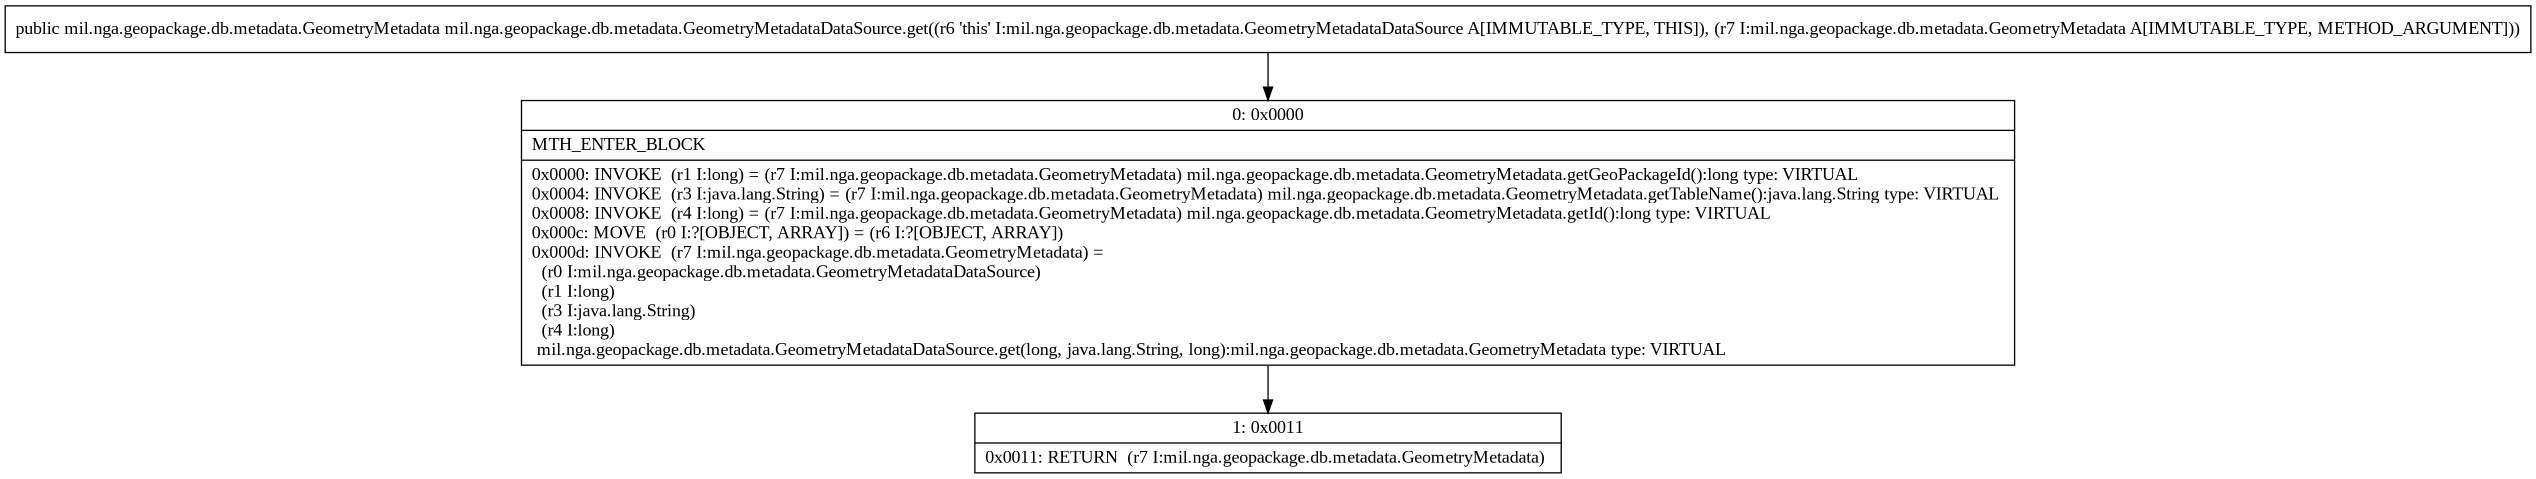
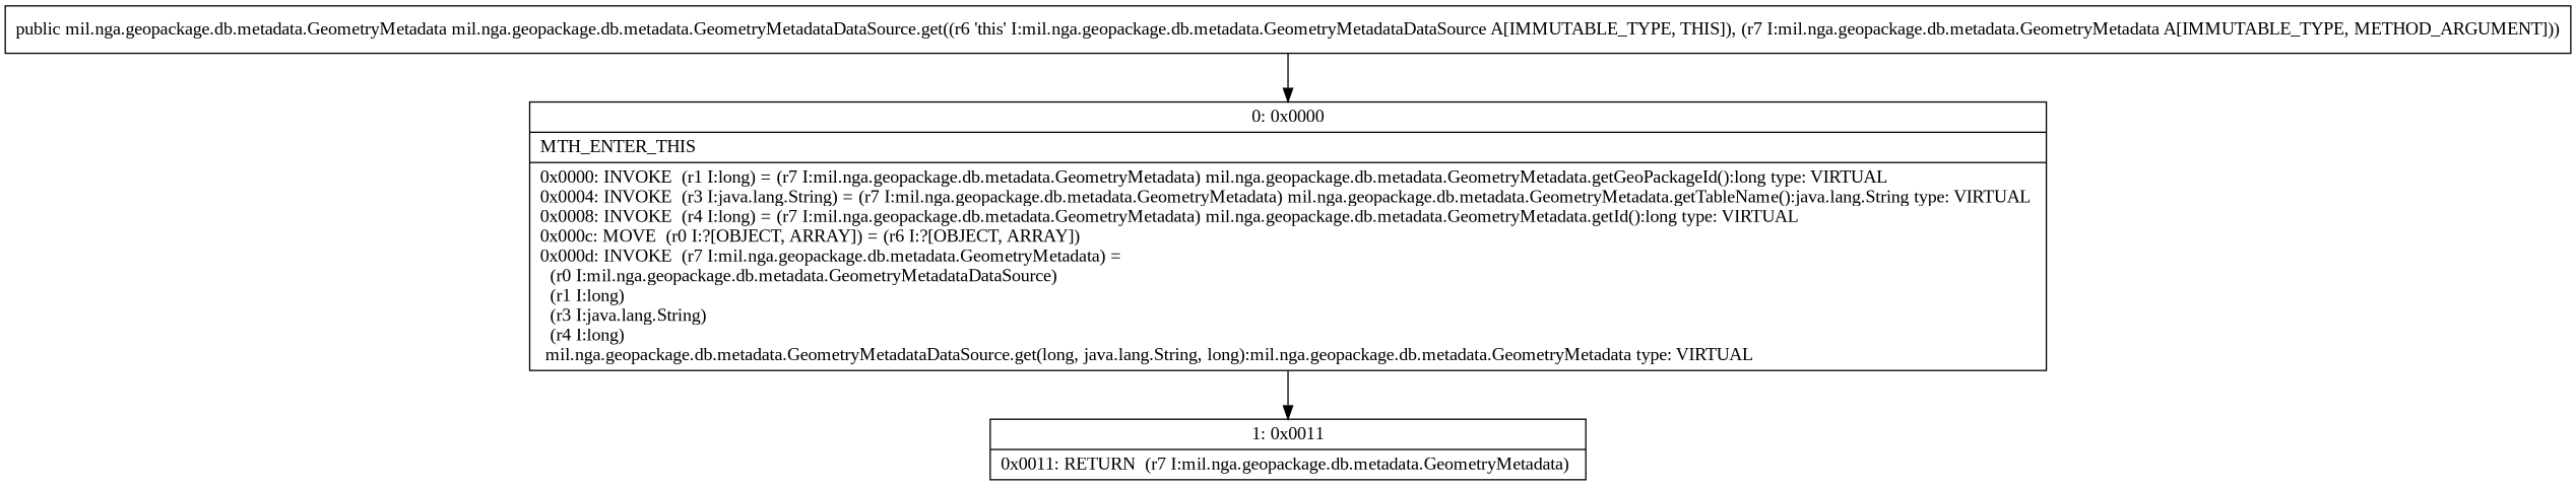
  digraph {
    fontname="Liberation Serif"
    node [shape=record fontname="Liberation Serif"]
    edge [fontname="Liberation Serif"]
-   n1 [label="{0\:\ 0x0000|MTH_ENTER_BLOCK\l|0x0000: INVOKE  (r1 I:long) = (r7 I:mil.nga.geopackage.db.metadata.GeometryMetadata) mil.nga.geopackage.db.metadata.GeometryMetadata.getGeoPackageId():long type: VIRTUAL \l0x0004: INVOKE  (r3 I:java.lang.String) = (r7 I:mil.nga.geopackage.db.metadata.GeometryMetadata) mil.nga.geopackage.db.metadata.GeometryMetadata.getTableName():java.lang.String type: VIRTUAL \l0x0008: INVOKE  (r4 I:long) = (r7 I:mil.nga.geopackage.db.metadata.GeometryMetadata) mil.nga.geopackage.db.metadata.GeometryMetadata.getId():long type: VIRTUAL \l0x000c: MOVE  (r0 I:?[OBJECT, ARRAY]) = (r6 I:?[OBJECT, ARRAY]) \l0x000d: INVOKE  (r7 I:mil.nga.geopackage.db.metadata.GeometryMetadata) = \l  (r0 I:mil.nga.geopackage.db.metadata.GeometryMetadataDataSource)\l  (r1 I:long)\l  (r3 I:java.lang.String)\l  (r4 I:long)\l mil.nga.geopackage.db.metadata.GeometryMetadataDataSource.get(long, java.lang.String, long):mil.nga.geopackage.db.metadata.GeometryMetadata type: VIRTUAL \l}"]
+   n1 [label="{0\:\ 0x0000|MTH_ENTER_THIS\l|0x0000: INVOKE  (r1 I:long) = (r7 I:mil.nga.geopackage.db.metadata.GeometryMetadata) mil.nga.geopackage.db.metadata.GeometryMetadata.getGeoPackageId():long type: VIRTUAL \l0x0004: INVOKE  (r3 I:java.lang.String) = (r7 I:mil.nga.geopackage.db.metadata.GeometryMetadata) mil.nga.geopackage.db.metadata.GeometryMetadata.getTableName():java.lang.String type: VIRTUAL \l0x0008: INVOKE  (r4 I:long) = (r7 I:mil.nga.geopackage.db.metadata.GeometryMetadata) mil.nga.geopackage.db.metadata.GeometryMetadata.getId():long type: VIRTUAL \l0x000c: MOVE  (r0 I:?[OBJECT, ARRAY]) = (r6 I:?[OBJECT, ARRAY]) \l0x000d: INVOKE  (r7 I:mil.nga.geopackage.db.metadata.GeometryMetadata) = \l  (r0 I:mil.nga.geopackage.db.metadata.GeometryMetadataDataSource)\l  (r1 I:long)\l  (r3 I:java.lang.String)\l  (r4 I:long)\l mil.nga.geopackage.db.metadata.GeometryMetadataDataSource.get(long, java.lang.String, long):mil.nga.geopackage.db.metadata.GeometryMetadata type: VIRTUAL \l}"]
    n2 [label="{1\:\ 0x0011|0x0011: RETURN  (r7 I:mil.nga.geopackage.db.metadata.GeometryMetadata) \l}"]
    n3 [label="{public mil.nga.geopackage.db.metadata.GeometryMetadata mil.nga.geopackage.db.metadata.GeometryMetadataDataSource.get((r6 'this' I:mil.nga.geopackage.db.metadata.GeometryMetadataDataSource A[IMMUTABLE_TYPE, THIS]), (r7 I:mil.nga.geopackage.db.metadata.GeometryMetadata A[IMMUTABLE_TYPE, METHOD_ARGUMENT])) }"]
    n1 -> n2
    n3 -> n1
  }
